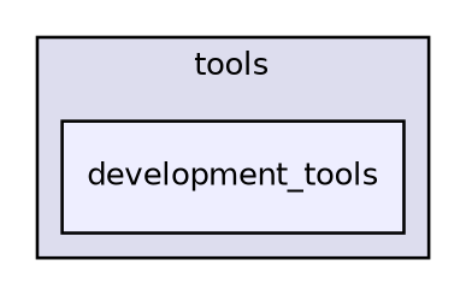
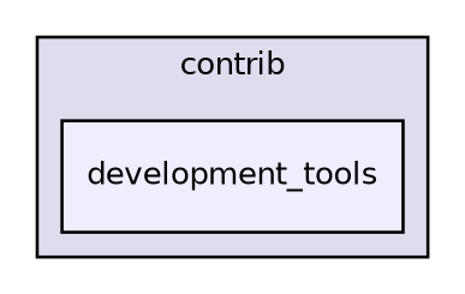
  digraph {
    compound=true
    fontname="DejaVu Sans"
    n1 [fillcolor="#eeeeff" fontname="DejaVu Sans" fontsize=10 label=development_tools pencolor=black shape=box style=filled]
    subgraph cluster_1 {
      bgcolor="#ddddee"
      fontsize=10
-     label=tools
+     label=contrib
      pencolor=black
      n1
    }
  }
